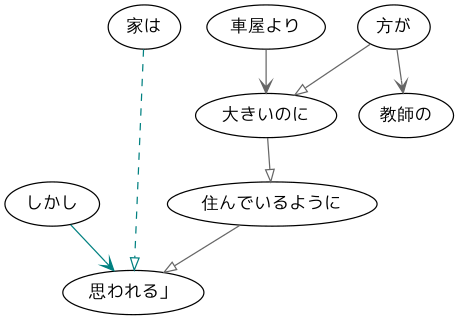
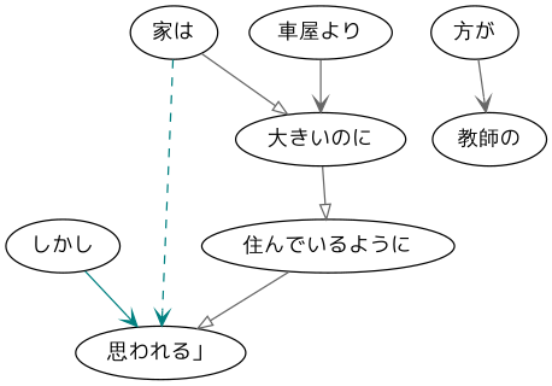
  digraph {
    fontname="DejaVu Sans Mono"
    node [fontname="DejaVu Sans Mono"]
    edge [arrowhead=onormal color=gray40 fontname="DejaVu Sans Mono" style=solid]
    n1 [label="しかし"]
    n2 [label="思われる」"]
    n3 [label="家は"]
    n4 [label="教師の"]
    n5 [label="方が"]
    n6 [label="大きいのに"]
    n7 [label="住んでいるように"]
    n8 [label="車屋より"]
    n1 -> n2 [arrowhead=vee color=teal]
-   n3 -> n2 [color=teal style=dashed]
+   n3 -> n2 [arrowhead=vee color=teal style=dashed]
    n5 -> n4 [arrowhead=vee]
-   n5 -> n6
+   n3 -> n6
    n6 -> n7
    n7 -> n2
    n8 -> n6 [arrowhead=vee]
  }
